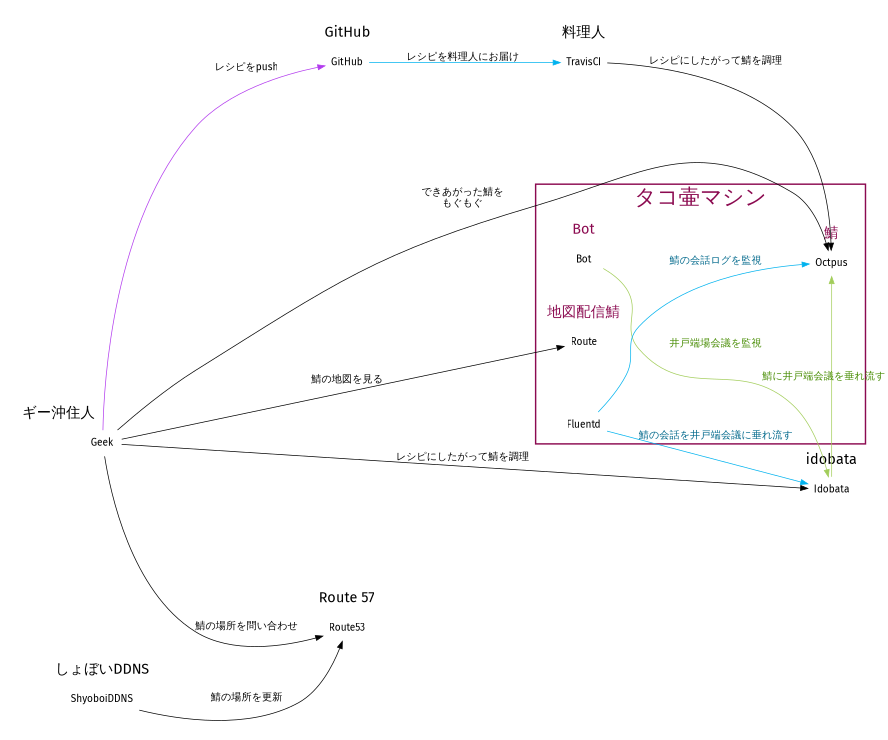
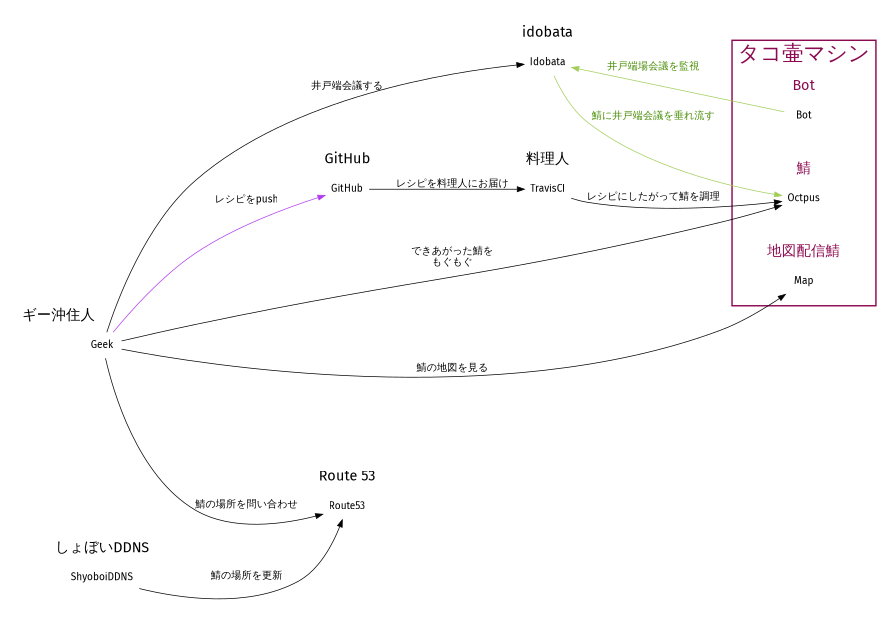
  digraph {
    fontname="Fira Sans"
    nodesep=1.1
    rankdir=LR
    node [fontname="Fira Sans" shape=none]
    edge [fontname="Fira Sans"]
    TravisCI
    GitHub
    Bot
    Octpus
-   Map [label=Route]
-   Fluentd
+   Map
    Geek
    Route53
    ShyoboiDDNS
    Idobata
    subgraph cluster_1 {
      fontsize=20
      label="料理人"
      penwidth=0
      TravisCI
    }
    subgraph cluster_2 {
      fontsize=20
      label=GitHub
      penwidth=0
      GitHub
    }
    subgraph cluster_3 {
      fontcolor=deeppink4
      fontsize=30
      label="タコ壷マシン"
      pencolor=deeppink4
      style=bold
-     Fluentd
      subgraph cluster_4 {
        fontcolor=deeppink4
        fontsize=20
        label="鯖"
        pencolor=deeppink4
        penwidth=0
        style=bold
        Octpus
      }
      subgraph cluster_5 {
        fontcolor=deeppink4
        fontsize=20
        label=Bot
        pencolor=deeppink4
        penwidth=0
        style=bold
        Bot
      }
      subgraph cluster_6 {
        fontcolor=deeppink4
        fontsize=20
        label="地図配信鯖"
        pencolor=deeppink4
        penwidth=0
        style=bold
        Map
      }
    }
    subgraph cluster_7 {
      fontsize=20
      label="ギー沖住人　　　　　　"
      penwidth=0
      Geek
    }
    subgraph cluster_8 {
      fontsize=20
-     label="Route 57"
+     label="Route 53"
      penwidth=0
      Route53
    }
    subgraph cluster_9 {
      fontsize=20
      label="しょぼいDDNS"
      penwidth=0
      ShyoboiDDNS
    }
    subgraph cluster_10 {
      fontsize=20
      label=idobata
      penwidth=0
      Idobata
    }
    TravisCI -> Octpus [label="レシピにしたがって鯖を調理"]
-   GitHub -> TravisCI [label="レシピを料理人にお届け" color=deepskyblue2]
+   GitHub -> TravisCI [label="レシピを料理人にお届け"]
    Bot -> Idobata [color=darkolivegreen3 fontcolor=chartreuse4 label="井戸端場会議を監視"]
-   Fluentd -> Octpus [color=deepskyblue2 fontcolor=deepskyblue4 label="鯖の会話ログを監視"]
-   Fluentd -> Idobata [color=deepskyblue2 fontcolor=deepskyblue4 label="鯖の会話を井戸端会議に垂れ流す"]
    Geek -> GitHub [color=darkorchid2 label="レシピをpush"]
    Geek -> Octpus [label="できあがった鯖を\nもぐもぐ"]
    Geek -> Map [label="鯖の地図を見る"]
    Geek -> Route53 [label="鯖の場所を問い合わせ"]
-   Geek -> Idobata [label="レシピにしたがって鯖を調理" minlen=2]
+   Geek -> Idobata [label="井戸端会議する" minlen=2]
    Route53 -> Geek [color=white style=none]
    ShyoboiDDNS -> Route53 [label="鯖の場所を更新"]
    Idobata -> Octpus [color=darkolivegreen3 fontcolor=chartreuse4 label="鯖に井戸端会議を垂れ流す"]
  }
